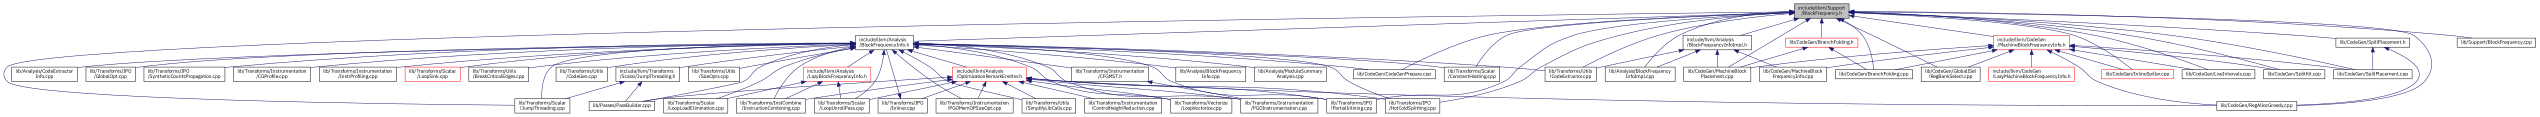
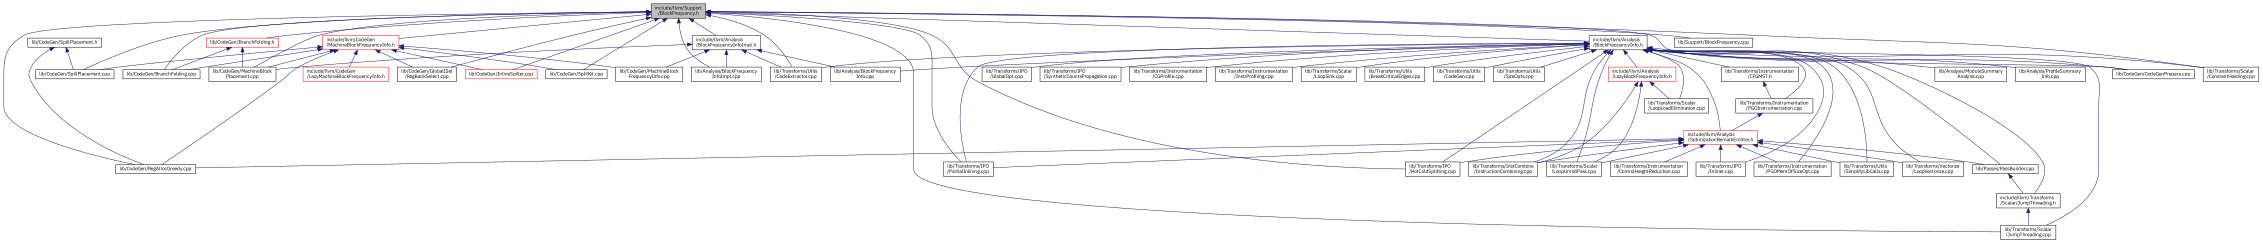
  digraph {
    fontname="IBM Plex Sans"
    node [color=black fontname="IBM Plex Sans" fontsize=10 shape=box]
    edge [color=midnightblue dir=back fontname="IBM Plex Sans" fontsize=10 labelfontname=Helvetica labelfontsize=10 style=solid]
    n1 [fillcolor=grey75 fontcolor=black height=0.2 label="include/llvm/Support\l/BlockFrequency.h" style=filled width=0.4]
    n2 [height=0.2 label="include/llvm/Analysis\l/BlockFrequencyInfo.h" width=0.4]
    n3 [height=0.2 label="lib/CodeGen/RegAllocGreedy.cpp" width=0.4]
    n4 [height=0.2 label="lib/Transforms/IPO\l/HotColdSplitting.cpp" width=0.4]
    n5 [height=0.2 label="lib/Transforms/IPO\l/PartialInlining.cpp" width=0.4]
    n6 [height=0.2 label="lib/Transforms/Scalar\l/JumpThreading.cpp" width=0.4]
    n7 [height=0.2 label="lib/CodeGen/CodeGenPrepare.cpp" width=0.4]
    n8 [height=0.2 label="lib/Transforms/Scalar\l/ConstantHoisting.cpp" width=0.4]
    n9 [height=0.2 label="lib/Transforms/Utils\l/CodeExtractor.cpp" width=0.4]
    n10 [height=0.2 label="include/llvm/Analysis\l/BlockFrequencyInfoImpl.h" width=0.4]
    n11 [height=0.2 label="lib/Analysis/BlockFrequency\lInfoImpl.cpp" width=0.4]
    n12 [height=0.2 label="lib/CodeGen/MachineBlock\lPlacement.cpp" width=0.4]
    n13 [color=red height=0.2 label="include/llvm/CodeGen\l/MachineBlockFrequencyInfo.h" width=0.4]
    n14 [height=0.2 label="lib/CodeGen/BranchFolding.cpp" width=0.4]
    n15 [height=0.2 label="lib/CodeGen/GlobalISel\l/RegBankSelect.cpp" width=0.4]
    n16 [color=red height=0.2 label="lib/CodeGen/InlineSpiller.cpp" width=0.4]
-   n17 [height=0.2 label="lib/CodeGen/LiveIntervals.cpp" width=0.4]
    n18 [height=0.2 label="lib/CodeGen/SpillPlacement.cpp" width=0.4]
    n19 [height=0.2 label="lib/CodeGen/SplitKit.cpp" width=0.4]
    n20 [color=red height=0.2 label="lib/CodeGen/BranchFolding.h" width=0.4]
    n21 [height=0.2 label="lib/CodeGen/SpillPlacement.h" width=0.4]
    n22 [height=0.2 label="lib/Support/BlockFrequency.cpp" width=0.4]
    n23 [color=red height=0.2 label="include/llvm/Analysis\l/LazyBlockFrequencyInfo.h" width=0.4]
    n24 [height=0.2 label="lib/Transforms/InstCombine\l/InstructionCombining.cpp" width=0.4]
    n25 [height=0.2 label="lib/Transforms/Scalar\l/LoopLoadElimination.cpp" width=0.4]
    n26 [height=0.2 label="lib/Transforms/Scalar\l/LoopUnrollPass.cpp" width=0.4]
    n27 [color=red height=0.2 label="include/llvm/Analysis\l/OptimizationRemarkEmitter.h" width=0.4]
    n28 [height=0.2 label="lib/Passes/PassBuilder.cpp" width=0.4]
    n29 [height=0.2 label="lib/Transforms/IPO\l/Inliner.cpp" width=0.4]
    n30 [height=0.2 label="lib/Transforms/Instrumentation\l/PGOInstrumentation.cpp" width=0.4]
    n31 [height=0.2 label="lib/Transforms/Instrumentation\l/PGOMemOPSizeOpt.cpp" width=0.4]
    n32 [height=0.2 label="lib/Transforms/Utils\l/SimplifyLibCalls.cpp" width=0.4]
    n33 [height=0.2 label="lib/Transforms/Vectorize\l/LoopVectorize.cpp" width=0.4]
    n34 [height=0.2 label="include/llvm/Transforms\l/Scalar/JumpThreading.h" width=0.4]
    n35 [height=0.2 label="lib/Analysis/BlockFrequency\lInfo.cpp" width=0.4]
    n36 [height=0.2 label="lib/Analysis/ModuleSummary\lAnalysis.cpp" width=0.4]
-   n37 [height=0.2 label="lib/Analysis/CodeExtractor\lInfo.cpp" width=0.4]
+   n37 [height=0.2 label="lib/Analysis/ProfileSummary\lInfo.cpp" width=0.4]
    n38 [height=0.2 label="lib/Transforms/IPO\l/GlobalOpt.cpp" width=0.4]
    n39 [height=0.2 label="lib/Transforms/IPO\l/SyntheticCountsPropagation.cpp" width=0.4]
    n40 [height=0.2 label="lib/Transforms/Instrumentation\l/CFGMST.h" width=0.4]
    n41 [height=0.2 label="lib/Transforms/Instrumentation\l/CGProfile.cpp" width=0.4]
    n42 [height=0.2 label="lib/Transforms/Instrumentation\l/InstrProfiling.cpp" width=0.4]
-   n43 [color=red height=0.2 label="lib/Transforms/Scalar\l/LoopSink.cpp" width=0.4]
+   n43 [height=0.2 label="lib/Transforms/Scalar\l/LoopSink.cpp" width=0.4]
    n44 [height=0.2 label="lib/Transforms/Utils\l/BreakCriticalEdges.cpp" width=0.4]
    n45 [height=0.2 label="lib/Transforms/Utils\l/CodeGen.cpp" width=0.4]
    n46 [height=0.2 label="lib/Transforms/Utils\l/SizeOpts.cpp" width=0.4]
    n47 [height=0.2 label="lib/CodeGen/MachineBlock\lFrequencyInfo.cpp" width=0.4]
    n48 [color=red height=0.2 label="include/llvm/CodeGen\l/LazyMachineBlockFrequencyInfo.h" width=0.4]
    n49 [height=0.2 label="lib/Transforms/Instrumentation\l/ControlHeightReduction.cpp" width=0.4]
    n1 -> n2
    n1 -> n3
    n1 -> n4
    n1 -> n5
    n1 -> n6
    n1 -> n7
    n1 -> n8
    n1 -> n9
    n1 -> n10
    n1 -> n11
    n1 -> n12
    n1 -> n13
    n1 -> n14
    n1 -> n15
    n1 -> n16
-   n1 -> n17
    n1 -> n18
    n1 -> n19
    n1 -> n20
-   n1 -> n21
    n1 -> n22
    n2 -> n4
    n2 -> n5
    n2 -> n6
    n2 -> n7
    n2 -> n8
    n2 -> n9
    n2 -> n23
    n2 -> n24
    n2 -> n25
    n2 -> n26
    n2 -> n27
    n2 -> n28
-   n29 -> n2
+   n2 -> n29
    n2 -> n30
    n2 -> n31
    n2 -> n32
    n2 -> n33
    n2 -> n34
    n2 -> n35
    n2 -> n36
    n2 -> n37
    n2 -> n38
    n2 -> n39
    n2 -> n40
    n2 -> n41
    n2 -> n42
    n2 -> n43
    n2 -> n44
    n2 -> n45
    n2 -> n46
    n10 -> n9
    n10 -> n11
    n10 -> n12
+   n10 -> n35
    n10 -> n47
    n13 -> n3
    n13 -> n12
    n13 -> n14
    n13 -> n15
    n13 -> n16
-   n13 -> n17
    n13 -> n18
    n13 -> n19
    n13 -> n47
    n13 -> n48
    n20 -> n12
    n20 -> n14
    n21 -> n3
    n21 -> n18
    n23 -> n24
    n23 -> n25
    n23 -> n26
    n27 -> n3
    n27 -> n4
    n27 -> n5
    n27 -> n24
    n27 -> n26
    n27 -> n28
    n27 -> n29
-   n27 -> n30
+   n30 -> n27
    n27 -> n31
    n27 -> n32
    n27 -> n33
    n27 -> n49
    n34 -> n6
-   n34 -> n28
+   n28 -> n34
    n40 -> n30
  }
